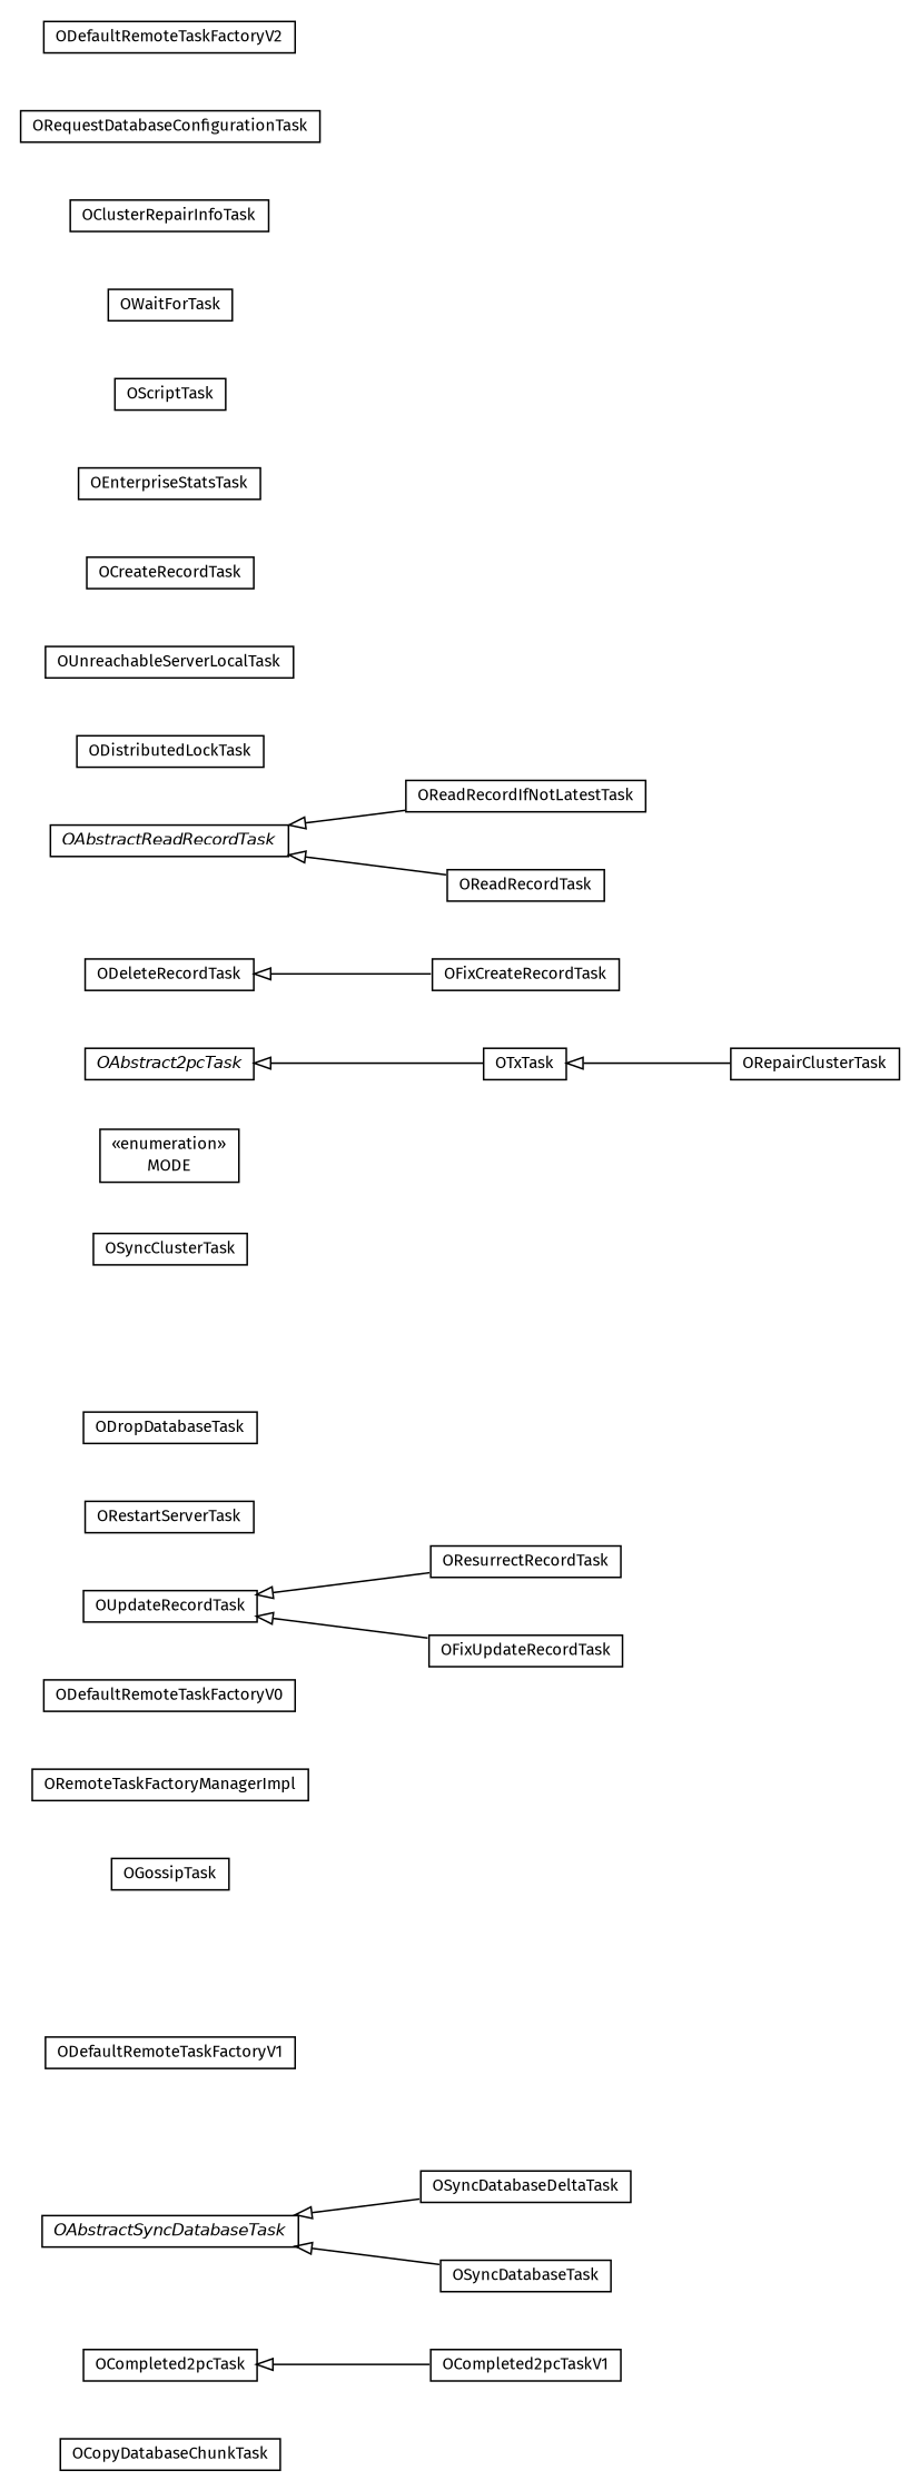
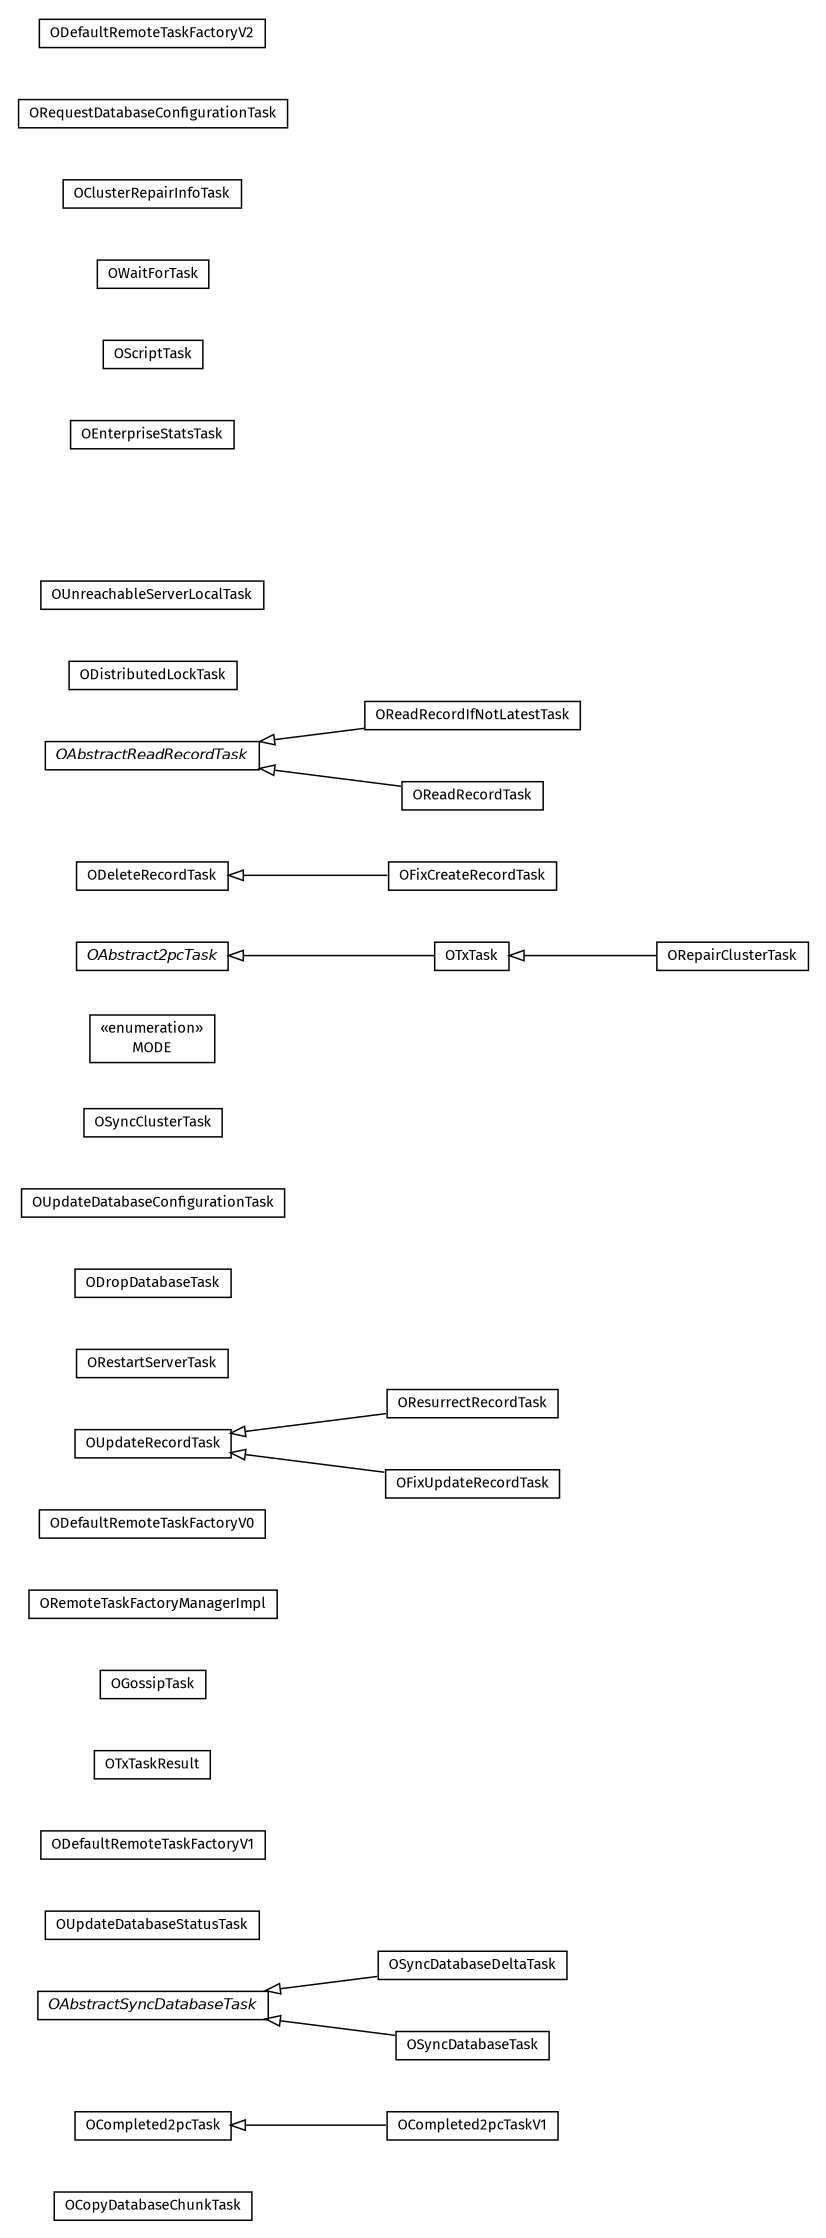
  digraph {
    fontname="Fira Sans"
    nodesep=0.25
    rankdir=LR
    ranksep=0.5
    node [fontcolor=black fontname="Fira Sans" fontsize=10.0 shape=plaintext]
    edge [arrowtail=empty dir=back fontname="Fira Sans" fontsize=10 headport=p labelfontname=Helvetica labelfontsize=10 tailport=p]
    n1 [label=<<table title="com.orientechnologies.orient.server.distributed.impl.task.OCopyDatabaseChunkTask" border="0" cellborder="1" cellspacing="0" cellpadding="2" port="p" href="./OCopyDatabaseChunkTask.html"> 		<tr><td><table border="0" cellspacing="0" cellpadding="1"> <tr><td align="center" balign="center"> OCopyDatabaseChunkTask </td></tr> 		</table></td></tr> 		</table>>]
    n2 [label=<<table title="com.orientechnologies.orient.server.distributed.impl.task.OCompleted2pcTaskV1" border="0" cellborder="1" cellspacing="0" cellpadding="2" port="p" href="./OCompleted2pcTaskV1.html"> 		<tr><td><table border="0" cellspacing="0" cellpadding="1"> <tr><td align="center" balign="center"> OCompleted2pcTaskV1 </td></tr> 		</table></td></tr> 		</table>>]
    n3 [label=<<table title="com.orientechnologies.orient.server.distributed.impl.task.OSyncDatabaseDeltaTask" border="0" cellborder="1" cellspacing="0" cellpadding="2" port="p" href="./OSyncDatabaseDeltaTask.html"> 		<tr><td><table border="0" cellspacing="0" cellpadding="1"> <tr><td align="center" balign="center"> OSyncDatabaseDeltaTask </td></tr> 		</table></td></tr> 		</table>>]
+   n4 [label=<<table title="com.orientechnologies.orient.server.distributed.impl.task.OUpdateDatabaseStatusTask" border="0" cellborder="1" cellspacing="0" cellpadding="2" port="p" href="./OUpdateDatabaseStatusTask.html"> 		<tr><td><table border="0" cellspacing="0" cellpadding="1"> <tr><td align="center" balign="center"> OUpdateDatabaseStatusTask </td></tr> 		</table></td></tr> 		</table>>]
    n5 [label=<<table title="com.orientechnologies.orient.server.distributed.impl.task.ODefaultRemoteTaskFactoryV1" border="0" cellborder="1" cellspacing="0" cellpadding="2" port="p" href="./ODefaultRemoteTaskFactoryV1.html"> 		<tr><td><table border="0" cellspacing="0" cellpadding="1"> <tr><td align="center" balign="center"> ODefaultRemoteTaskFactoryV1 </td></tr> 		</table></td></tr> 		</table>>]
    n6 [label=<<table title="com.orientechnologies.orient.server.distributed.impl.task.OCompleted2pcTask" border="0" cellborder="1" cellspacing="0" cellpadding="2" port="p" href="./OCompleted2pcTask.html"> 		<tr><td><table border="0" cellspacing="0" cellpadding="1"> <tr><td align="center" balign="center"> OCompleted2pcTask </td></tr> 		</table></td></tr> 		</table>>]
+   n7 [label=<<table title="com.orientechnologies.orient.server.distributed.impl.task.OTxTaskResult" border="0" cellborder="1" cellspacing="0" cellpadding="2" port="p" href="./OTxTaskResult.html"> 		<tr><td><table border="0" cellspacing="0" cellpadding="1"> <tr><td align="center" balign="center"> OTxTaskResult </td></tr> 		</table></td></tr> 		</table>>]
    n8 [label=<<table title="com.orientechnologies.orient.server.distributed.impl.task.OGossipTask" border="0" cellborder="1" cellspacing="0" cellpadding="2" port="p" href="./OGossipTask.html"> 		<tr><td><table border="0" cellspacing="0" cellpadding="1"> <tr><td align="center" balign="center"> OGossipTask </td></tr> 		</table></td></tr> 		</table>>]
    n9 [label=<<table title="com.orientechnologies.orient.server.distributed.impl.task.ORemoteTaskFactoryManagerImpl" border="0" cellborder="1" cellspacing="0" cellpadding="2" port="p" href="./ORemoteTaskFactoryManagerImpl.html"> 		<tr><td><table border="0" cellspacing="0" cellpadding="1"> <tr><td align="center" balign="center"> ORemoteTaskFactoryManagerImpl </td></tr> 		</table></td></tr> 		</table>>]
    n10 [label=<<table title="com.orientechnologies.orient.server.distributed.impl.task.ODefaultRemoteTaskFactoryV0" border="0" cellborder="1" cellspacing="0" cellpadding="2" port="p" href="./ODefaultRemoteTaskFactoryV0.html"> 		<tr><td><table border="0" cellspacing="0" cellpadding="1"> <tr><td align="center" balign="center"> ODefaultRemoteTaskFactoryV0 </td></tr> 		</table></td></tr> 		</table>>]
    n11 [label=<<table title="com.orientechnologies.orient.server.distributed.impl.task.OResurrectRecordTask" border="0" cellborder="1" cellspacing="0" cellpadding="2" port="p" href="./OResurrectRecordTask.html"> 		<tr><td><table border="0" cellspacing="0" cellpadding="1"> <tr><td align="center" balign="center"> OResurrectRecordTask </td></tr> 		</table></td></tr> 		</table>>]
    n12 [label=<<table title="com.orientechnologies.orient.server.distributed.impl.task.ORestartServerTask" border="0" cellborder="1" cellspacing="0" cellpadding="2" port="p" href="./ORestartServerTask.html"> 		<tr><td><table border="0" cellspacing="0" cellpadding="1"> <tr><td align="center" balign="center"> ORestartServerTask </td></tr> 		</table></td></tr> 		</table>>]
    n13 [label=<<table title="com.orientechnologies.orient.server.distributed.impl.task.OFixUpdateRecordTask" border="0" cellborder="1" cellspacing="0" cellpadding="2" port="p" href="./OFixUpdateRecordTask.html"> 		<tr><td><table border="0" cellspacing="0" cellpadding="1"> <tr><td align="center" balign="center"> OFixUpdateRecordTask </td></tr> 		</table></td></tr> 		</table>>]
    n14 [label=<<table title="com.orientechnologies.orient.server.distributed.impl.task.OUpdateRecordTask" border="0" cellborder="1" cellspacing="0" cellpadding="2" port="p" href="./OUpdateRecordTask.html"> 		<tr><td><table border="0" cellspacing="0" cellpadding="1"> <tr><td align="center" balign="center"> OUpdateRecordTask </td></tr> 		</table></td></tr> 		</table>>]
    n15 [label=<<table title="com.orientechnologies.orient.server.distributed.impl.task.ODropDatabaseTask" border="0" cellborder="1" cellspacing="0" cellpadding="2" port="p" href="./ODropDatabaseTask.html"> 		<tr><td><table border="0" cellspacing="0" cellpadding="1"> <tr><td align="center" balign="center"> ODropDatabaseTask </td></tr> 		</table></td></tr> 		</table>>]
+   n16 [label=<<table title="com.orientechnologies.orient.server.distributed.impl.task.OUpdateDatabaseConfigurationTask" border="0" cellborder="1" cellspacing="0" cellpadding="2" port="p" href="./OUpdateDatabaseConfigurationTask.html"> 		<tr><td><table border="0" cellspacing="0" cellpadding="1"> <tr><td align="center" balign="center"> OUpdateDatabaseConfigurationTask </td></tr> 		</table></td></tr> 		</table>>]
    n17 [label=<<table title="com.orientechnologies.orient.server.distributed.impl.task.OSyncClusterTask" border="0" cellborder="1" cellspacing="0" cellpadding="2" port="p" href="./OSyncClusterTask.html"> 		<tr><td><table border="0" cellspacing="0" cellpadding="1"> <tr><td align="center" balign="center"> OSyncClusterTask </td></tr> 		</table></td></tr> 		</table>>]
    n18 [label=<<table title="com.orientechnologies.orient.server.distributed.impl.task.OSyncClusterTask.MODE" border="0" cellborder="1" cellspacing="0" cellpadding="2" port="p" href="./OSyncClusterTask.MODE.html"> 		<tr><td><table border="0" cellspacing="0" cellpadding="1"> <tr><td align="center" balign="center"> &#171;enumeration&#187; </td></tr> <tr><td align="center" balign="center"> MODE </td></tr> 		</table></td></tr> 		</table>>]
    n19 [label=<<table title="com.orientechnologies.orient.server.distributed.impl.task.OAbstract2pcTask" border="0" cellborder="1" cellspacing="0" cellpadding="2" port="p" href="./OAbstract2pcTask.html"> 		<tr><td><table border="0" cellspacing="0" cellpadding="1"> <tr><td align="center" balign="center"><font face="Helvetica-Oblique"> OAbstract2pcTask </font></td></tr> 		</table></td></tr> 		</table>>]
    n20 [label=<<table title="com.orientechnologies.orient.server.distributed.impl.task.OTxTask" border="0" cellborder="1" cellspacing="0" cellpadding="2" port="p" href="./OTxTask.html"> 		<tr><td><table border="0" cellspacing="0" cellpadding="1"> <tr><td align="center" balign="center"> OTxTask </td></tr> 		</table></td></tr> 		</table>>]
    n21 [label=<<table title="com.orientechnologies.orient.server.distributed.impl.task.ORepairClusterTask" border="0" cellborder="1" cellspacing="0" cellpadding="2" port="p" href="./ORepairClusterTask.html"> 		<tr><td><table border="0" cellspacing="0" cellpadding="1"> <tr><td align="center" balign="center"> ORepairClusterTask </td></tr> 		</table></td></tr> 		</table>>]
    n22 [label=<<table title="com.orientechnologies.orient.server.distributed.impl.task.ODeleteRecordTask" border="0" cellborder="1" cellspacing="0" cellpadding="2" port="p" href="./ODeleteRecordTask.html"> 		<tr><td><table border="0" cellspacing="0" cellpadding="1"> <tr><td align="center" balign="center"> ODeleteRecordTask </td></tr> 		</table></td></tr> 		</table>>]
    n23 [label=<<table title="com.orientechnologies.orient.server.distributed.impl.task.OFixCreateRecordTask" border="0" cellborder="1" cellspacing="0" cellpadding="2" port="p" href="./OFixCreateRecordTask.html"> 		<tr><td><table border="0" cellspacing="0" cellpadding="1"> <tr><td align="center" balign="center"> OFixCreateRecordTask </td></tr> 		</table></td></tr> 		</table>>]
    n24 [label=<<table title="com.orientechnologies.orient.server.distributed.impl.task.OAbstractSyncDatabaseTask" border="0" cellborder="1" cellspacing="0" cellpadding="2" port="p" href="./OAbstractSyncDatabaseTask.html"> 		<tr><td><table border="0" cellspacing="0" cellpadding="1"> <tr><td align="center" balign="center"><font face="Helvetica-Oblique"> OAbstractSyncDatabaseTask </font></td></tr> 		</table></td></tr> 		</table>>]
    n25 [label=<<table title="com.orientechnologies.orient.server.distributed.impl.task.OSyncDatabaseTask" border="0" cellborder="1" cellspacing="0" cellpadding="2" port="p" href="./OSyncDatabaseTask.html"> 		<tr><td><table border="0" cellspacing="0" cellpadding="1"> <tr><td align="center" balign="center"> OSyncDatabaseTask </td></tr> 		</table></td></tr> 		</table>>]
    n26 [label=<<table title="com.orientechnologies.orient.server.distributed.impl.task.OReadRecordIfNotLatestTask" border="0" cellborder="1" cellspacing="0" cellpadding="2" port="p" href="./OReadRecordIfNotLatestTask.html"> 		<tr><td><table border="0" cellspacing="0" cellpadding="1"> <tr><td align="center" balign="center"> OReadRecordIfNotLatestTask </td></tr> 		</table></td></tr> 		</table>>]
    n27 [label=<<table title="com.orientechnologies.orient.server.distributed.impl.task.ODistributedLockTask" border="0" cellborder="1" cellspacing="0" cellpadding="2" port="p" href="./ODistributedLockTask.html"> 		<tr><td><table border="0" cellspacing="0" cellpadding="1"> <tr><td align="center" balign="center"> ODistributedLockTask </td></tr> 		</table></td></tr> 		</table>>]
    n28 [label=<<table title="com.orientechnologies.orient.server.distributed.impl.task.OUnreachableServerLocalTask" border="0" cellborder="1" cellspacing="0" cellpadding="2" port="p" href="./OUnreachableServerLocalTask.html"> 		<tr><td><table border="0" cellspacing="0" cellpadding="1"> <tr><td align="center" balign="center"> OUnreachableServerLocalTask </td></tr> 		</table></td></tr> 		</table>>]
-   n29 [label=<<table title="com.orientechnologies.orient.server.distributed.impl.task.OCreateRecordTask" border="0" cellborder="1" cellspacing="0" cellpadding="2" port="p" href="./OCreateRecordTask.html"> 		<tr><td><table border="0" cellspacing="0" cellpadding="1"> <tr><td align="center" balign="center"> OCreateRecordTask </td></tr> 		</table></td></tr> 		</table>>]
    n30 [label=<<table title="com.orientechnologies.orient.server.distributed.impl.task.OEnterpriseStatsTask" border="0" cellborder="1" cellspacing="0" cellpadding="2" port="p" href="./OEnterpriseStatsTask.html"> 		<tr><td><table border="0" cellspacing="0" cellpadding="1"> <tr><td align="center" balign="center"> OEnterpriseStatsTask </td></tr> 		</table></td></tr> 		</table>>]
    n31 [label=<<table title="com.orientechnologies.orient.server.distributed.impl.task.OScriptTask" border="0" cellborder="1" cellspacing="0" cellpadding="2" port="p" href="./OScriptTask.html"> 		<tr><td><table border="0" cellspacing="0" cellpadding="1"> <tr><td align="center" balign="center"> OScriptTask </td></tr> 		</table></td></tr> 		</table>>]
    n32 [label=<<table title="com.orientechnologies.orient.server.distributed.impl.task.OReadRecordTask" border="0" cellborder="1" cellspacing="0" cellpadding="2" port="p" href="./OReadRecordTask.html"> 		<tr><td><table border="0" cellspacing="0" cellpadding="1"> <tr><td align="center" balign="center"> OReadRecordTask </td></tr> 		</table></td></tr> 		</table>>]
    n33 [label=<<table title="com.orientechnologies.orient.server.distributed.impl.task.OWaitForTask" border="0" cellborder="1" cellspacing="0" cellpadding="2" port="p" href="./OWaitForTask.html"> 		<tr><td><table border="0" cellspacing="0" cellpadding="1"> <tr><td align="center" balign="center"> OWaitForTask </td></tr> 		</table></td></tr> 		</table>>]
    n34 [label=<<table title="com.orientechnologies.orient.server.distributed.impl.task.OClusterRepairInfoTask" border="0" cellborder="1" cellspacing="0" cellpadding="2" port="p" href="./OClusterRepairInfoTask.html"> 		<tr><td><table border="0" cellspacing="0" cellpadding="1"> <tr><td align="center" balign="center"> OClusterRepairInfoTask </td></tr> 		</table></td></tr> 		</table>>]
    n35 [label=<<table title="com.orientechnologies.orient.server.distributed.impl.task.ORequestDatabaseConfigurationTask" border="0" cellborder="1" cellspacing="0" cellpadding="2" port="p" href="./ORequestDatabaseConfigurationTask.html"> 		<tr><td><table border="0" cellspacing="0" cellpadding="1"> <tr><td align="center" balign="center"> ORequestDatabaseConfigurationTask </td></tr> 		</table></td></tr> 		</table>>]
    n36 [label=<<table title="com.orientechnologies.orient.server.distributed.impl.task.ODefaultRemoteTaskFactoryV2" border="0" cellborder="1" cellspacing="0" cellpadding="2" port="p" href="./ODefaultRemoteTaskFactoryV2.html"> 		<tr><td><table border="0" cellspacing="0" cellpadding="1"> <tr><td align="center" balign="center"> ODefaultRemoteTaskFactoryV2 </td></tr> 		</table></td></tr> 		</table>>]
    n37 [label=<<table title="com.orientechnologies.orient.server.distributed.impl.task.OAbstractReadRecordTask" border="0" cellborder="1" cellspacing="0" cellpadding="2" port="p" href="./OAbstractReadRecordTask.html"> 		<tr><td><table border="0" cellspacing="0" cellpadding="1"> <tr><td align="center" balign="center"><font face="Helvetica-Oblique"> OAbstractReadRecordTask </font></td></tr> 		</table></td></tr> 		</table>>]
    n6 -> n2
    n14 -> n11
    n14 -> n13
    n19 -> n20
    n20 -> n21
    n22 -> n23
    n24 -> n3
    n24 -> n25
    n37 -> n26
    n37 -> n32
  }
